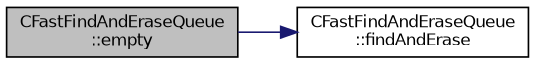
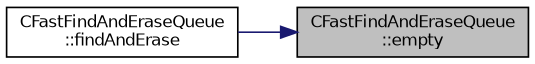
  digraph {
    rankdir=RL
    fontname="DejaVu Sans"
    node [color=black fontname="DejaVu Sans" fontsize=10 shape=record style=filled]
    n1 [fillcolor=grey75 fontcolor=black height=0.2 label="CFastFindAndEraseQueue\l::empty" width=0.4]
    n2 [fillcolor=white height=0.2 label="CFastFindAndEraseQueue\l::findAndErase" width=0.4]
-   n2 -> n1 [color=midnightblue dir=back fontname="DejaVu Sans" fontsize=10 labelfontname=Helvetica labelfontsize=10 style=solid]
+   n1 -> n2 [color=midnightblue dir=back fontname="DejaVu Sans" fontsize=10 labelfontname=Helvetica labelfontsize=10 style=solid]
  }
